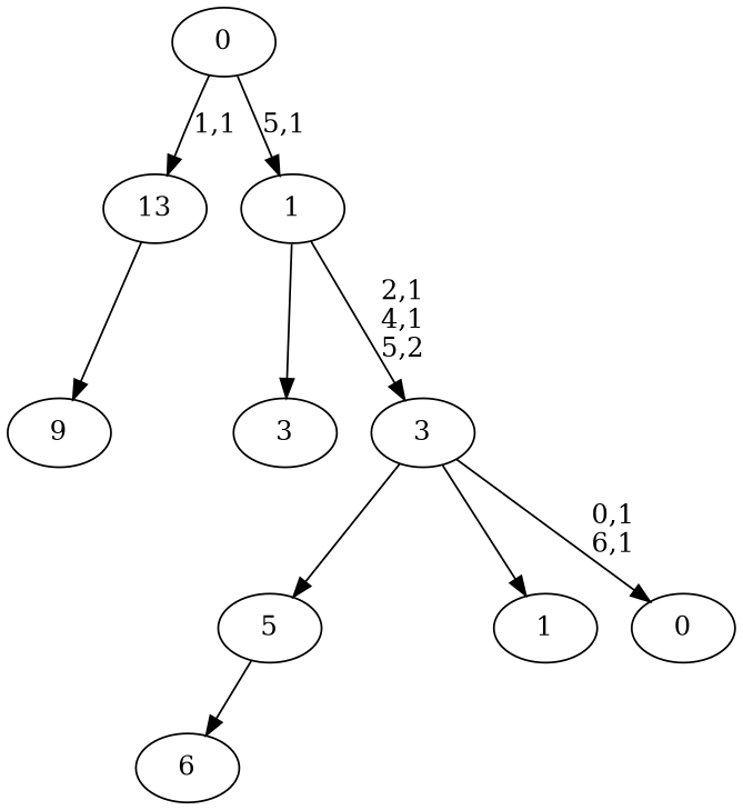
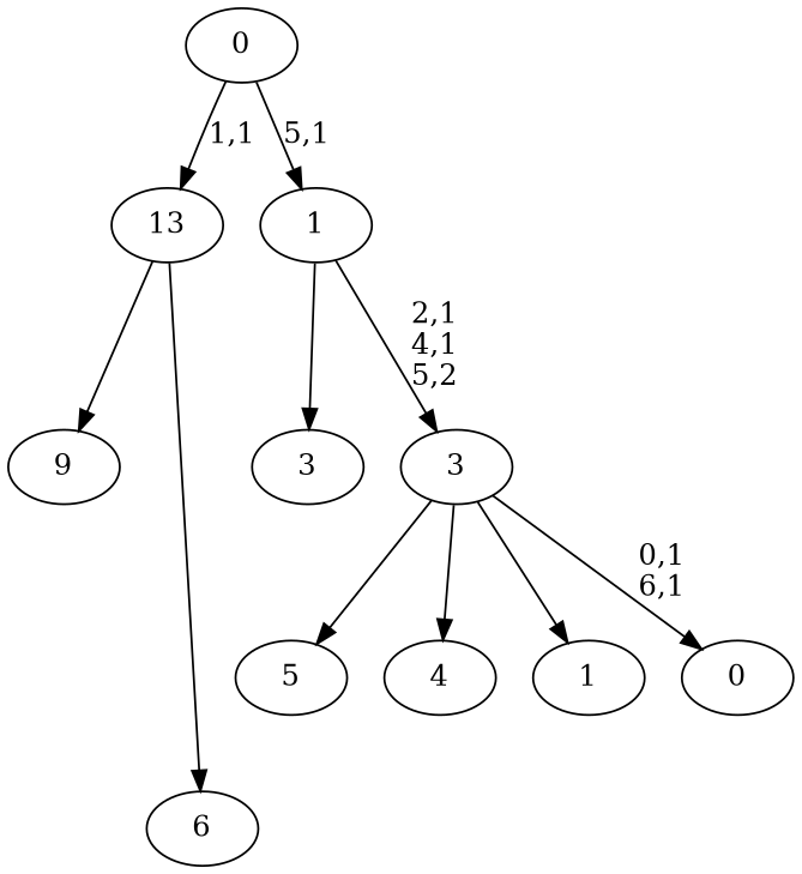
  digraph {
    n1 [label=9]
    n2 [label=6]
    13
    n4 [label=5]
+   n5 [label=4]
    n6 [label=3]
    n7 [label=1]
    n8 [label=0]
    3
    1
    0
    13 -> n1
-   n4 -> n2
+   13 -> n2
    3 -> n4
+   3 -> n5
    3 -> n7
    3 -> n8 [label="0,1\n6,1"]
    1 -> n6
    1 -> 3 [label="2,1\n4,1\n5,2"]
    0 -> 13 [label="1,1"]
    0 -> 1 [label="5,1"]
  }
